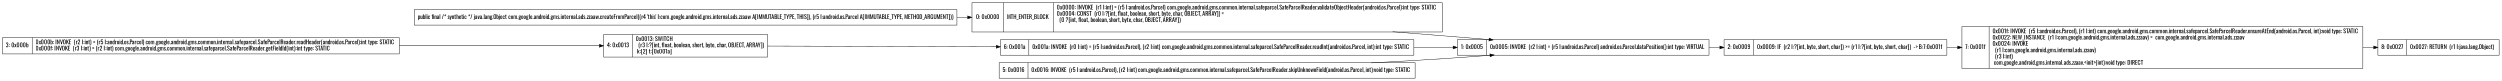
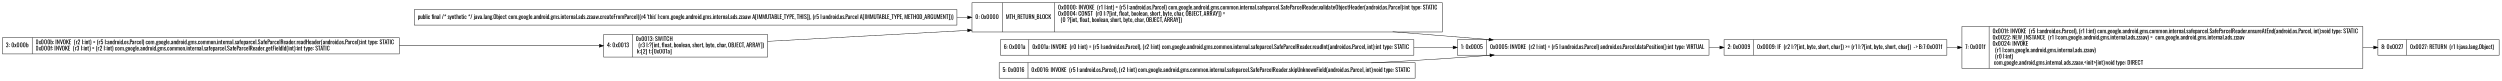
  digraph {
    fontname=Oswald
    rankdir=LR
    node [fontname=Oswald shape=record]
    edge [fontname=Oswald]
-   n1 [label="{0\:\ 0x0000|MTH_ENTER_BLOCK\l|0x0000: INVOKE  (r1 I:int) = (r5 I:android.os.Parcel) com.google.android.gms.common.internal.safeparcel.SafeParcelReader.validateObjectHeader(android.os.Parcel):int type: STATIC \l0x0004: CONST  (r0 I:?[int, float, boolean, short, byte, char, OBJECT, ARRAY]) = \l  (0 ?[int, float, boolean, short, byte, char, OBJECT, ARRAY])\l \l}"]
+   n1 [label="{0\:\ 0x0000|MTH_RETURN_BLOCK\l|0x0000: INVOKE  (r1 I:int) = (r5 I:android.os.Parcel) com.google.android.gms.common.internal.safeparcel.SafeParcelReader.validateObjectHeader(android.os.Parcel):int type: STATIC \l0x0004: CONST  (r0 I:?[int, float, boolean, short, byte, char, OBJECT, ARRAY]) = \l  (0 ?[int, float, boolean, short, byte, char, OBJECT, ARRAY])\l \l}"]
    n2 [label="{1\:\ 0x0005|0x0005: INVOKE  (r2 I:int) = (r5 I:android.os.Parcel) android.os.Parcel.dataPosition():int type: VIRTUAL \l}"]
    n3 [label="{2\:\ 0x0009|0x0009: IF  (r2 I:?[int, byte, short, char]) \>= (r1 I:?[int, byte, short, char])  \-\> B:7:0x001f \l}"]
-   n4 [label="{7\:\ 0x001f|0x001f: INVOKE  (r5 I:android.os.Parcel), (r1 I:int) com.google.android.gms.common.internal.safeparcel.SafeParcelReader.ensureAtEnd(android.os.Parcel, int):void type: STATIC \l0x0022: NEW_INSTANCE  (r1 I:com.google.android.gms.internal.ads.zzaav) =  com.google.android.gms.internal.ads.zzaav \l0x0024: INVOKE  \l  (r1 I:com.google.android.gms.internal.ads.zzaav)\l  (r3 I:int)\l com.google.android.gms.internal.ads.zzaav.\<init\>(int):void type: DIRECT \l}"]
+   n4 [label="{7\:\ 0x001f|0x001f: INVOKE  (r5 I:android.os.Parcel), (r1 I:int) com.google.android.gms.common.internal.safeparcel.SafeParcelReader.ensureAtEnd(android.os.Parcel, int):void type: STATIC \l0x0022: NEW_INSTANCE  (r1 I:com.google.android.gms.internal.ads.zzaav) =  com.google.android.gms.internal.ads.zzaav \l0x0024: INVOKE  \l  (r1 I:com.google.android.gms.internal.ads.zzaav)\l  (r0 I:int)\l com.google.android.gms.internal.ads.zzaav.\<init\>(int):void type: DIRECT \l}"]
    n5 [label="{3\:\ 0x000b|0x000b: INVOKE  (r2 I:int) = (r5 I:android.os.Parcel) com.google.android.gms.common.internal.safeparcel.SafeParcelReader.readHeader(android.os.Parcel):int type: STATIC \l0x000f: INVOKE  (r3 I:int) = (r2 I:int) com.google.android.gms.common.internal.safeparcel.SafeParcelReader.getFieldId(int):int type: STATIC \l}"]
    n6 [label="{4\:\ 0x0013|0x0013: SWITCH  \l  (r3 I:?[int, float, boolean, short, byte, char, OBJECT, ARRAY])\l k:[2] t:[0x001a] \l}"]
    n7 [label="{8\:\ 0x0027|0x0027: RETURN  (r1 I:java.lang.Object) \l}"]
    n8 [label="{6\:\ 0x001a|0x001a: INVOKE  (r0 I:int) = (r5 I:android.os.Parcel), (r2 I:int) com.google.android.gms.common.internal.safeparcel.SafeParcelReader.readInt(android.os.Parcel, int):int type: STATIC \l}"]
    n9 [label="{5\:\ 0x0016|0x0016: INVOKE  (r5 I:android.os.Parcel), (r2 I:int) com.google.android.gms.common.internal.safeparcel.SafeParcelReader.skipUnknownField(android.os.Parcel, int):void type: STATIC \l}"]
    n10 [label="{public final \/* synthetic *\/ java.lang.Object com.google.android.gms.internal.ads.zzaaw.createFromParcel((r4 'this' I:com.google.android.gms.internal.ads.zzaaw A[IMMUTABLE_TYPE, THIS]), (r5 I:android.os.Parcel A[IMMUTABLE_TYPE, METHOD_ARGUMENT])) }"]
    n1 -> n2
    n2 -> n3
    n3 -> n4
    n4 -> n7
    n5 -> n6
-   n6 -> n8
+   n6 -> n1
    n8 -> n2
    n9 -> n2
    n10 -> n1
  }
